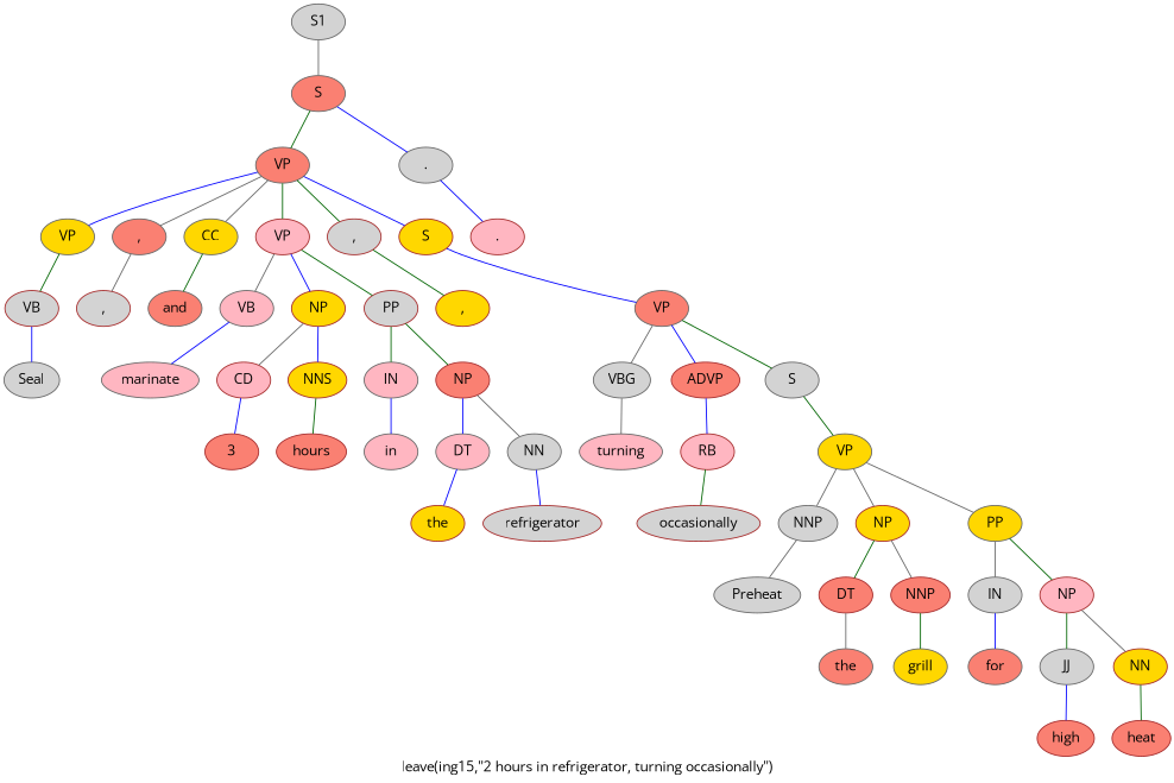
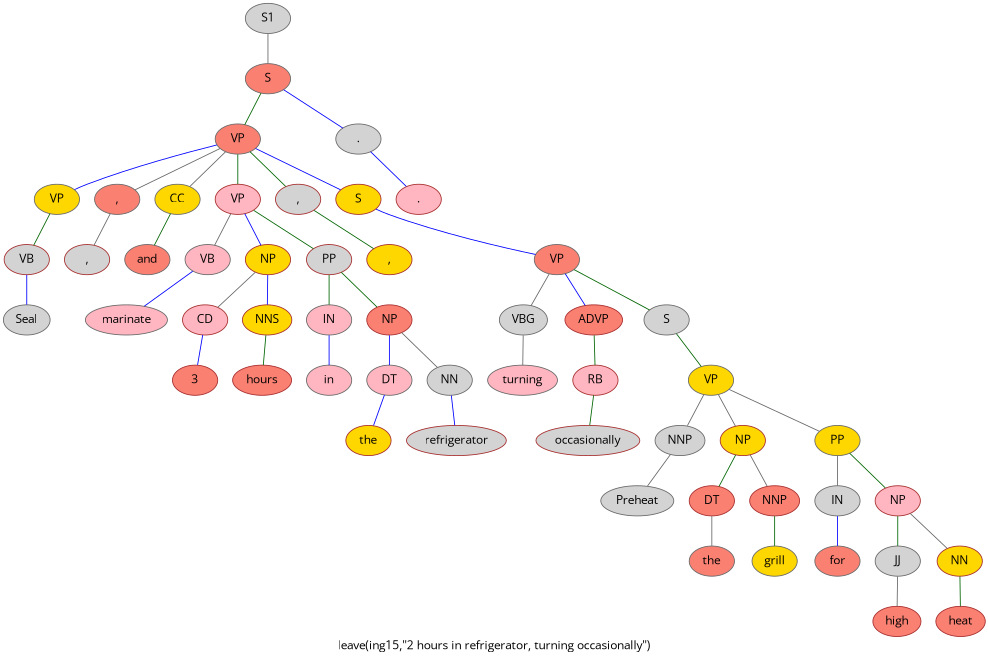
  graph {
    fontname="Open Sans"
    label="leave(ing15,\"2 hours in refrigerator, turning occasionally\")"
    node [color=gray40 fillcolor=lightgrey fontname="Open Sans" style=filled]
    edge [color=gray40 fontname="Open Sans"]
    n1 [label=S1]
    n2 [fillcolor=salmon label=S]
    n3 [fillcolor=salmon label=VP]
    n4 [label="."]
    n5 [fillcolor=gold label=VP]
    n6 [fillcolor=salmon label=","]
    n7 [fillcolor=gold label=CC]
    n8 [color=brown fillcolor=lightpink label=VP]
    n9 [color=brown label=","]
    n10 [color=brown fillcolor=gold label=S]
    n11 [color=brown fillcolor=lightpink label="."]
    n12 [color=brown label=VB]
    n13 [color=brown label=","]
    n14 [fillcolor=salmon label=and]
    n15 [fillcolor=lightpink label=VB]
    n16 [color=brown fillcolor=gold label=NP]
    n17 [color=brown label=PP]
    n18 [color=brown fillcolor=gold label=","]
    n19 [fillcolor=salmon label=VP]
    n20 [label=Seal]
    n21 [fillcolor=lightpink label=marinate]
    n22 [color=brown fillcolor=lightpink label=CD]
    n23 [color=brown fillcolor=gold label=NNS]
    n24 [fillcolor=lightpink label=IN]
    n25 [color=brown fillcolor=salmon label=NP]
    n26 [color=brown fillcolor=salmon label=3]
    n27 [color=brown fillcolor=salmon label=hours]
    n28 [fillcolor=lightpink label=in]
    n29 [fillcolor=lightpink label=DT]
    n30 [label=NN]
    n31 [color=brown fillcolor=gold label=the]
    n32 [color=brown label=refrigerator]
    n33 [label=VBG]
    n34 [color=brown fillcolor=salmon label=ADVP]
    n35 [label=S]
    n36 [fillcolor=lightpink label=turning]
    n37 [color=brown fillcolor=lightpink label=RB]
    n38 [fillcolor=gold label=VP]
    n39 [color=brown label=occasionally]
    n40 [label=NNP]
    n41 [color=brown fillcolor=gold label=NP]
    n42 [fillcolor=gold label=PP]
    n43 [label=Preheat]
    n44 [color=brown fillcolor=salmon label=DT]
    n45 [color=brown fillcolor=salmon label=NNP]
    n46 [label=IN]
    n47 [color=brown fillcolor=lightpink label=NP]
    n48 [fillcolor=salmon label=the]
    n49 [fillcolor=gold label=grill]
    n50 [fillcolor=salmon label=for]
    n51 [label=JJ]
    n52 [color=brown fillcolor=gold label=NN]
    n53 [color=brown fillcolor=salmon label=high]
    n54 [color=brown fillcolor=salmon label=heat]
    n1 -- n2
    n2 -- n3 [color=darkgreen]
    n2 -- n4 [color=blue]
    n3 -- n5 [color=blue]
    n3 -- n6
    n3 -- n7
    n3 -- n8 [color=darkgreen]
    n3 -- n9 [color=darkgreen]
    n3 -- n10 [color=blue]
    n4 -- n11 [color=blue]
    n5 -- n12 [color=darkgreen]
    n6 -- n13
    n7 -- n14 [color=darkgreen]
    n8 -- n15
    n8 -- n16 [color=blue]
    n8 -- n17 [color=darkgreen]
    n9 -- n18 [color=darkgreen]
    n10 -- n19 [color=blue]
    n12 -- n20 [color=blue]
    n15 -- n21 [color=blue]
    n16 -- n22
    n16 -- n23 [color=blue]
    n17 -- n24 [color=darkgreen]
    n17 -- n25 [color=darkgreen]
    n19 -- n33
    n19 -- n34 [color=blue]
    n19 -- n35 [color=darkgreen]
    n22 -- n26 [color=blue]
    n23 -- n27 [color=darkgreen]
    n24 -- n28 [color=blue]
    n25 -- n29 [color=blue]
    n25 -- n30
    n29 -- n31 [color=blue]
    n30 -- n32 [color=blue]
    n33 -- n36
-   n34 -- n37 [color=blue]
+   n34 -- n37 [color=darkgreen]
    n35 -- n38 [color=darkgreen]
    n37 -- n39 [color=darkgreen]
    n38 -- n40
    n38 -- n41
    n38 -- n42
    n40 -- n43
    n41 -- n44 [color=darkgreen]
    n41 -- n45
    n42 -- n46
    n42 -- n47 [color=darkgreen]
    n44 -- n48
    n45 -- n49 [color=darkgreen]
    n46 -- n50 [color=blue]
    n47 -- n51 [color=darkgreen]
    n47 -- n52
-   n51 -- n53 [color=blue]
+   n51 -- n53
    n52 -- n54 [color=darkgreen]
  }
